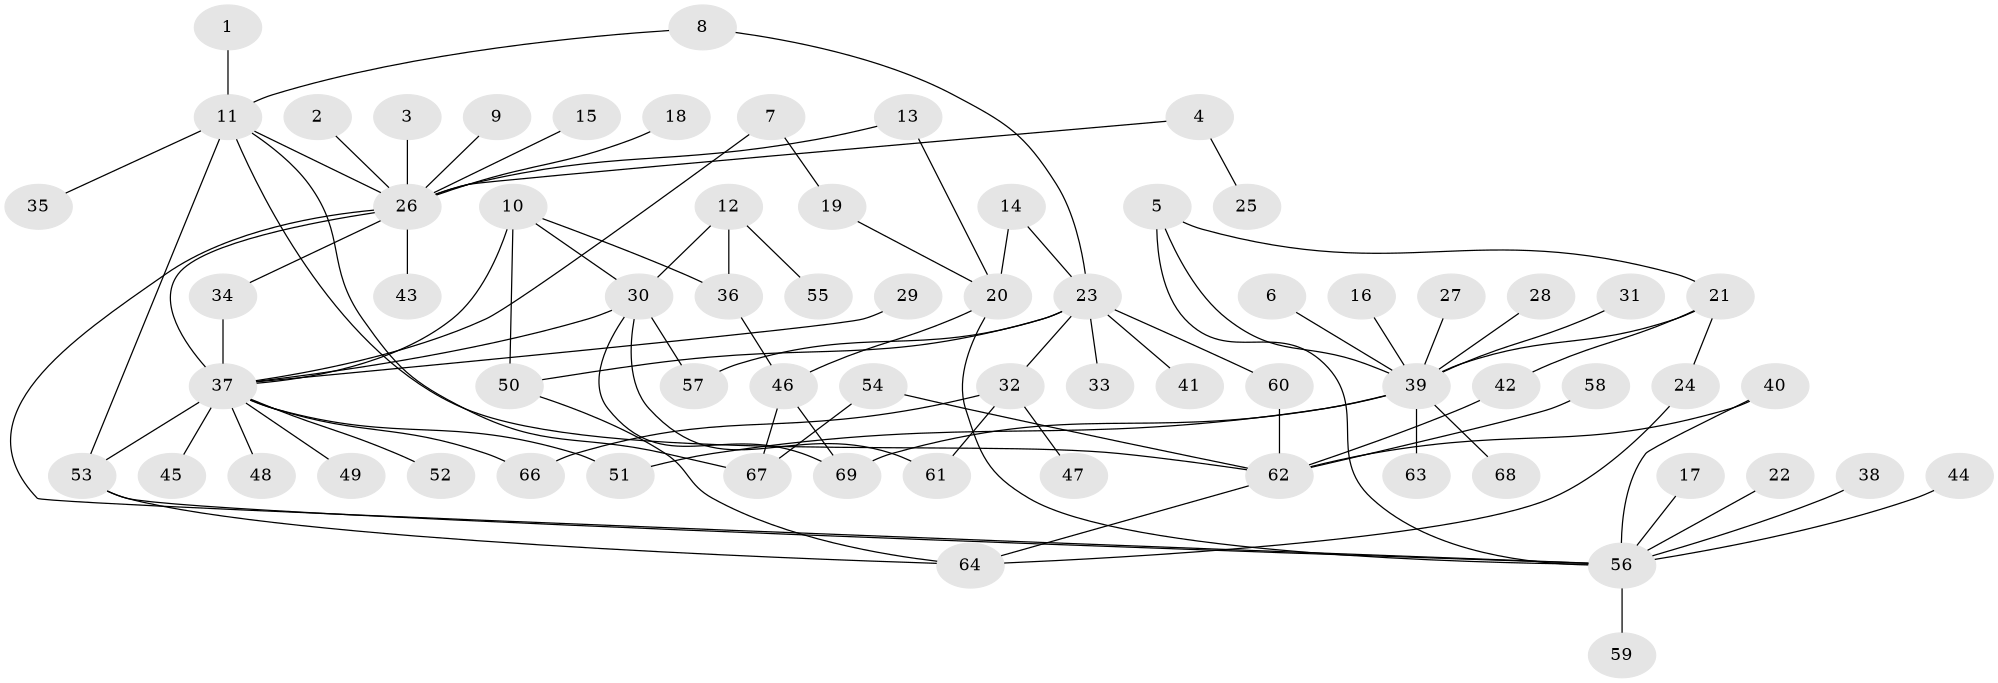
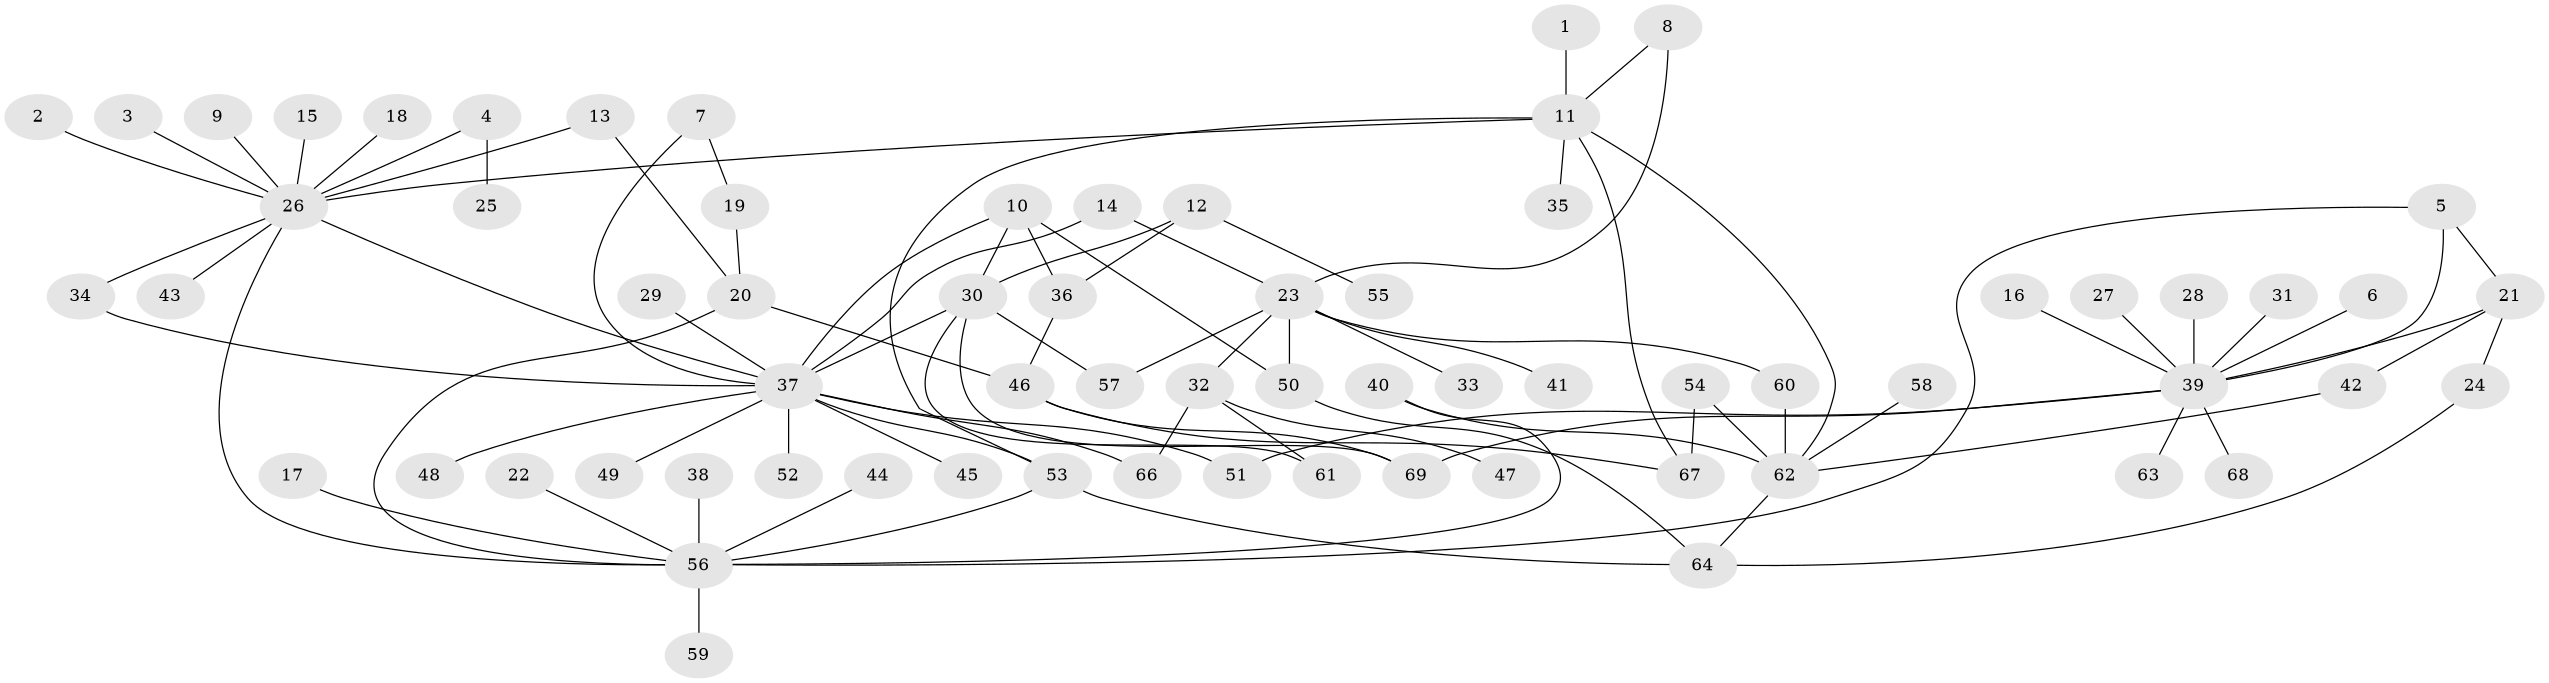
  graph {
    fontname="DejaVu Serif"
    node [color=gray90 fontname="DejaVu Serif" style=filled]
    edge [fontname="DejaVu Serif" weight=1.0]
    1
    11
    26
    35
    53
    62
    67
    2
    56
    37
    34
    43
    3
    4
    25
    5
    21
    39
    42
    24
    n21 [label=69]
    51
    63
    68
    59
    6
    7
    19
    20
    66
    45
    48
    49
    52
    8
    23
    50
    32
    33
    41
    57
    60
    9
    10
    30
    36
    61
    46
    64
    12
    55
    13
    14
    15
    16
    17
    18
    22
    47
    27
    28
    29
    31
    38
    40
    44
    54
    58
    1 -- 11
    11 -- 26
    11 -- 35
    11 -- 53
    11 -- 62
    11 -- 67
    26 -- 56
    26 -- 37
    26 -- 34
    26 -- 43
    53 -- 56
    53 -- 64
    62 -- 64
    2 -- 26
    56 -- 59
    37 -- 53
    37 -- 51
    37 -- 66
    37 -- 45
    37 -- 48
    37 -- 49
    37 -- 52
    34 -- 37
    3 -- 26
    4 -- 26
    4 -- 25
    5 -- 56
    5 -- 21
    5 -- 39
    21 -- 39
    21 -- 42
    21 -- 24
    39 -- n21
    39 -- 51
    39 -- 63
    39 -- 68
    42 -- 62
    24 -- 64
    6 -- 39
    7 -- 37
    7 -- 19
    19 -- 20
    20 -- 56
    20 -- 46
    8 -- 11
    8 -- 23
    23 -- 50
    23 -- 32
    23 -- 33
    23 -- 41
    23 -- 57
    23 -- 60
    50 -- 64
    32 -- 66
    32 -- 61
    32 -- 47
    60 -- 62
    9 -- 26
    10 -- 37
    10 -- 50 [weight=2.0]
    10 -- 30
    10 -- 36
    30 -- 37
    30 -- n21
    30 -- 57
    30 -- 61
    36 -- 46
    46 -- 67
    46 -- n21
    12 -- 30
    12 -- 36
    12 -- 55
    13 -- 26
    13 -- 20
-   14 -- 20
+   14 -- 37
    14 -- 23
    15 -- 26
    16 -- 39
    17 -- 56
    18 -- 26
    22 -- 56
    27 -- 39
    28 -- 39
    29 -- 37
    31 -- 39
    38 -- 56
    40 -- 62
    40 -- 56
    44 -- 56
    54 -- 62
    54 -- 67
    58 -- 62
  }
